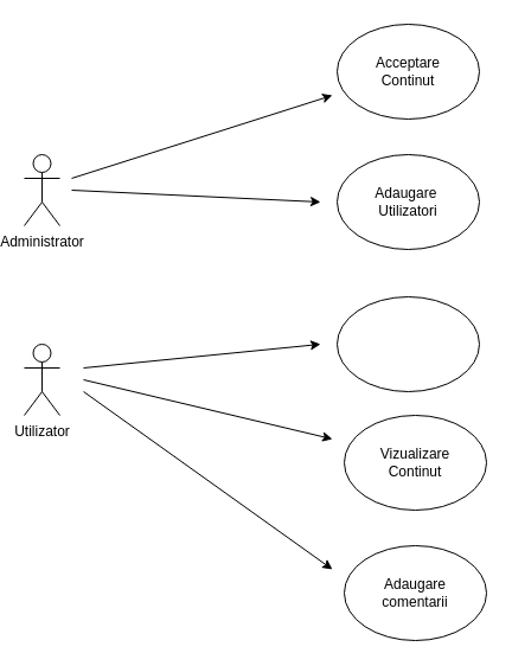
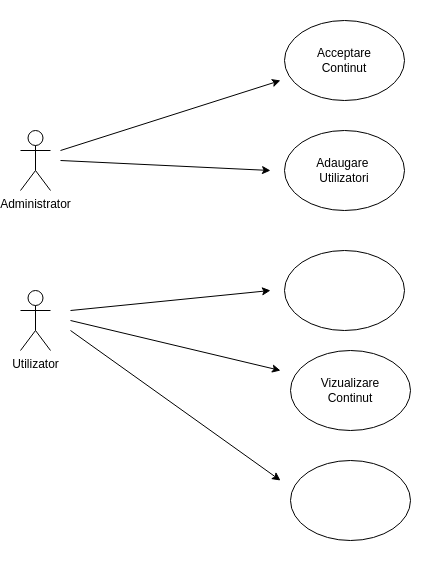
  <mxCell id="0" />
  <mxCell id="1" parent="0" />
  <mxCell id="2" value="Administrator" style="shape=umlActor;verticalLabelPosition=bottom;labelBackgroundColor=#ffffff;verticalAlign=top;html=1;outlineConnect=0;" vertex="1" parent="1"><mxGeometry x="20" y="130" width="30" height="60" as="geometry" /></mxCell>
  <mxCell id="3" value="Utilizator" style="shape=umlActor;verticalLabelPosition=bottom;labelBackgroundColor=#ffffff;verticalAlign=top;html=1;outlineConnect=0;" vertex="1" parent="1"><mxGeometry x="20" y="290" width="30" height="60" as="geometry" /></mxCell>
  <mxCell id="4" value="" style="ellipse;whiteSpace=wrap;html=1;" vertex="1" parent="1"><mxGeometry x="284" y="20" width="120" height="80" as="geometry" /></mxCell>
  <mxCell id="5" value="" style="ellipse;whiteSpace=wrap;html=1;" vertex="1" parent="1"><mxGeometry x="284" y="250" width="120" height="80" as="geometry" /></mxCell>
  <mxCell id="6" value="" style="ellipse;whiteSpace=wrap;html=1;" vertex="1" parent="1"><mxGeometry x="284" y="130" width="120" height="80" as="geometry" /></mxCell>
  <mxCell id="7" value="" style="ellipse;whiteSpace=wrap;html=1;" vertex="1" parent="1"><mxGeometry x="290" y="460" width="120" height="80" as="geometry" /></mxCell>
  <mxCell id="8" value="" style="ellipse;whiteSpace=wrap;html=1;" vertex="1" parent="1"><mxGeometry x="290" y="350" width="120" height="80" as="geometry" /></mxCell>
- <mxCell id="9" value="Adaugare comentarii" style="text;html=1;strokeColor=none;fillColor=none;align=center;verticalAlign=middle;whiteSpace=wrap;rounded=0;" vertex="1" parent="1"><mxGeometry x="330" y="490" width="40" height="20" as="geometry" /></mxCell>
  <mxCell id="10" value="Vizualizare Continut" style="text;html=1;strokeColor=none;fillColor=none;align=center;verticalAlign=middle;whiteSpace=wrap;rounded=0;" vertex="1" parent="1"><mxGeometry x="330" y="380" width="40" height="20" as="geometry" /></mxCell>
  <mxCell id="11" value="Adaugare&amp;nbsp;&lt;br&gt;Utilizatori" style="text;html=1;strokeColor=none;fillColor=none;align=center;verticalAlign=middle;whiteSpace=wrap;rounded=0;" vertex="1" parent="1"><mxGeometry x="324" y="160" width="40" height="20" as="geometry" /></mxCell>
  <mxCell id="12" value="Acceptare Continut" style="text;html=1;strokeColor=none;fillColor=none;align=center;verticalAlign=middle;whiteSpace=wrap;rounded=0;" vertex="1" parent="1"><mxGeometry x="324" y="50" width="40" height="20" as="geometry" /></mxCell>
  <mxCell id="13" value="" style="endArrow=classic;html=1;" edge="1" parent="1"><mxGeometry width="50" height="50" relative="1" as="geometry"><mxPoint x="60" y="150" as="sourcePoint" /><mxPoint x="280" y="80" as="targetPoint" /></mxGeometry></mxCell>
  <mxCell id="14" value="" style="endArrow=classic;html=1;" edge="1" parent="1"><mxGeometry width="50" height="50" relative="1" as="geometry"><mxPoint x="60" y="160" as="sourcePoint" /><mxPoint x="270" y="170" as="targetPoint" /></mxGeometry></mxCell>
  <mxCell id="15" value="" style="endArrow=classic;html=1;" edge="1" parent="1"><mxGeometry width="50" height="50" relative="1" as="geometry"><mxPoint x="70" y="310" as="sourcePoint" /><mxPoint x="270" y="290" as="targetPoint" /></mxGeometry></mxCell>
  <mxCell id="16" value="" style="endArrow=classic;html=1;" edge="1" parent="1"><mxGeometry width="50" height="50" relative="1" as="geometry"><mxPoint x="70" y="320" as="sourcePoint" /><mxPoint x="280" y="370" as="targetPoint" /></mxGeometry></mxCell>
  <mxCell id="17" value="" style="endArrow=classic;html=1;" edge="1" parent="1"><mxGeometry width="50" height="50" relative="1" as="geometry"><mxPoint x="70" y="330" as="sourcePoint" /><mxPoint x="280" y="480" as="targetPoint" /></mxGeometry></mxCell>
